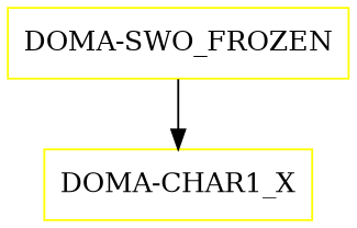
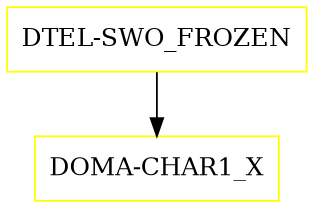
  digraph {
    node [color=yellow shape=box]
-   "DTEL-SWO_FROZEN" [label="DOMA-SWO_FROZEN"]
+   "DTEL-SWO_FROZEN"
    "DOMA-CHAR1_X"
    "DTEL-SWO_FROZEN" -> "DOMA-CHAR1_X"
  }
